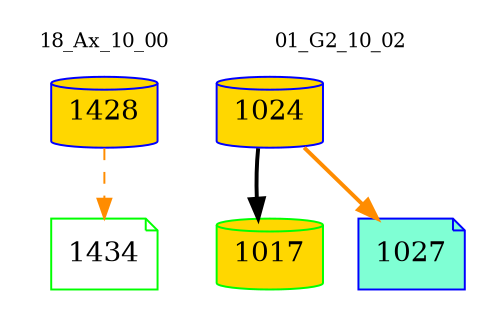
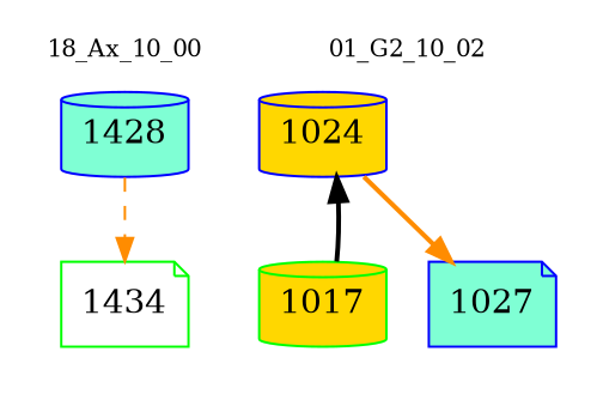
  digraph {
    node [color=blue fillcolor=aquamarine shape=cylinder style=filled]
    edge [color=darkorange style=bold]
-   n1 [fillcolor=gold label=1428]
+   n1 [label=1428]
    n2 [color=green fillcolor=white label=1434 shape=note]
    n3 [fillcolor=gold label=1024]
    n4 [color=green fillcolor=gold label=1017]
    n5 [label=1027 shape=note]
    subgraph cluster_1 {
      color=white
      fontsize=10
      label="18_Ax_10_00"
      n1
      n2
    }
    subgraph cluster_2 {
      color=white
      fontsize=10
      label="01_G2_10_02"
      n3
      n4
      n5
    }
    n1 -> n2 [style=dashed]
-   n3 -> n4 [color=black]
+   n4 -> n3 [color=black]
    n3 -> n5
  }
